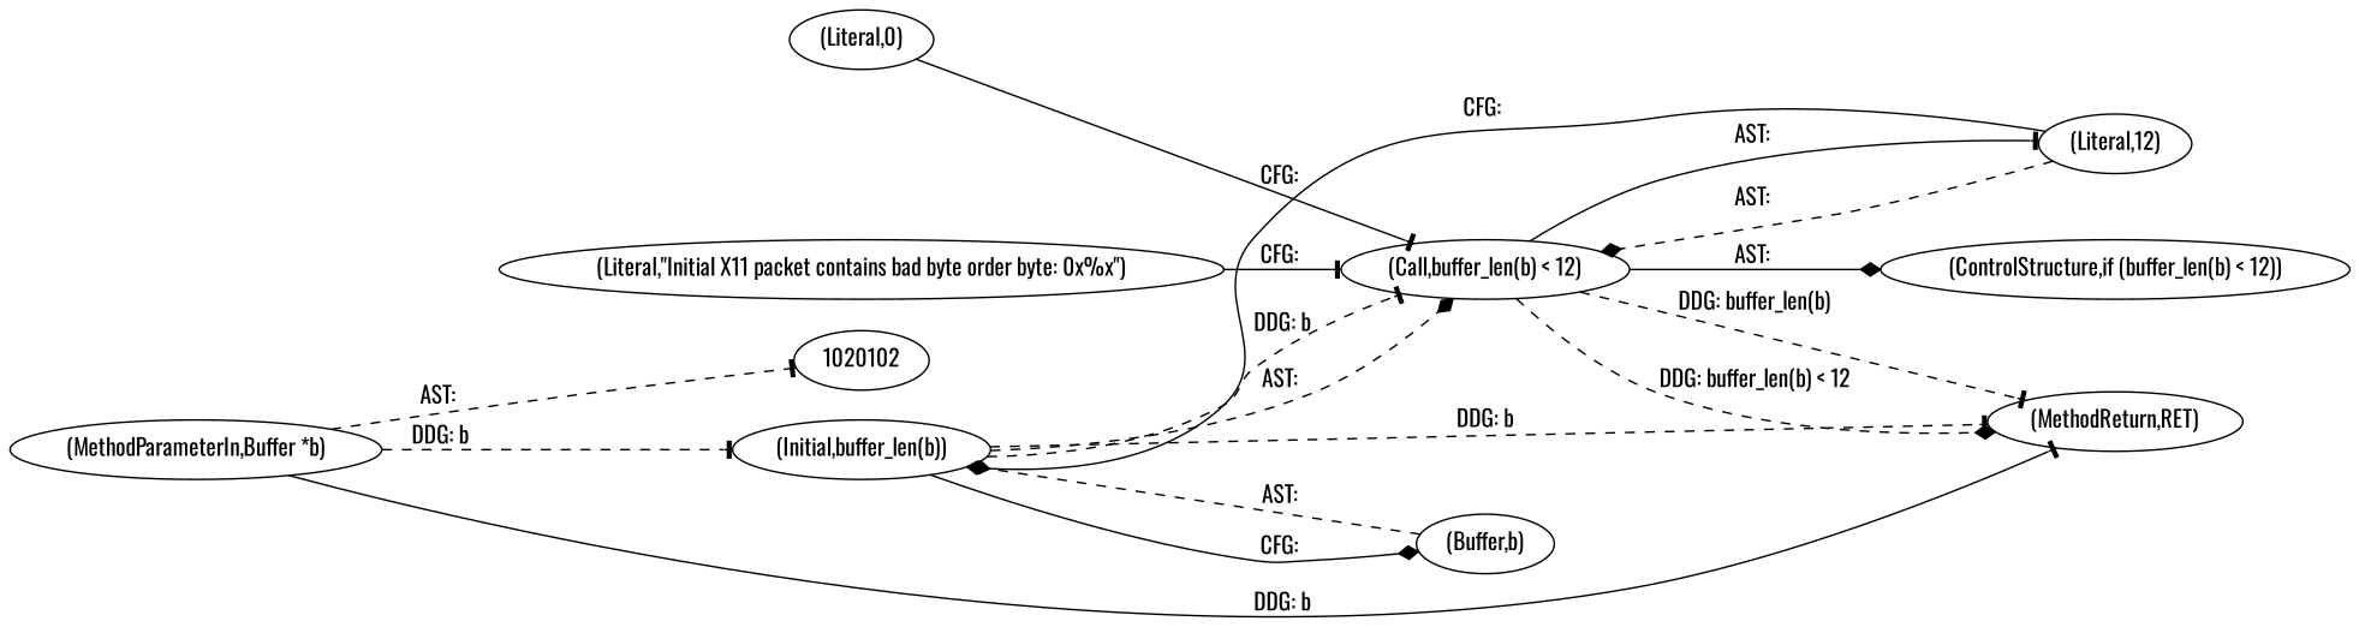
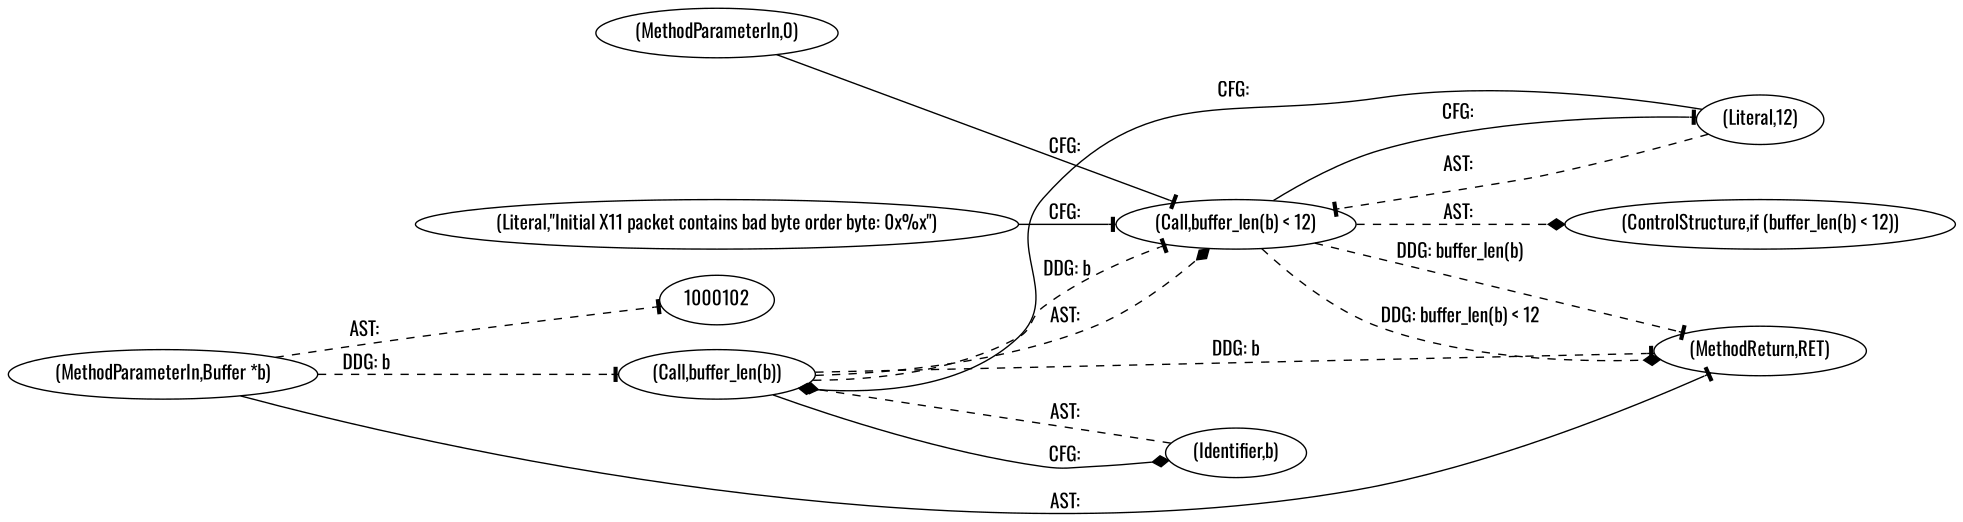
  digraph {
    fontname=Oswald
    rankdir=LR
    node [fontname=Oswald]
    edge [arrowhead=tee fontname=Oswald style=dashed]
    n1 [label="(MethodParameterIn,Buffer *b)"]
-   n2 [label="(Initial,buffer_len(b))"]
+   n2 [label="(Call,buffer_len(b))"]
    n3 [label="(MethodReturn,RET)"]
-   1000102 [label=1020102]
+   1000102
    n5 [label="(Call,buffer_len(b) < 12)"]
-   n6 [label="(Buffer,b)"]
+   n6 [label="(Identifier,b)"]
    n7 [label="(Literal,12)"]
    n8 [label="(ControlStructure,if (buffer_len(b) < 12))"]
    n9 [label="(Literal,\"Initial X11 packet contains bad byte order byte: 0x%x\")"]
-   n10 [label="(Literal,0)"]
+   n10 [label="(MethodParameterIn,0)"]
    n1 -> n2 [label="DDG: b"]
-   n1 -> n3 [label="DDG: b" style=solid]
+   n1 -> n3 [label="AST: " style=solid]
    n1 -> 1000102 [label="AST: "]
    n2 -> n3 [label="DDG: b"]
    n2 -> n5 [arrowhead=diamond label="AST: "]
    n2 -> n5 [label="DDG: b"]
    n2 -> n6 [arrowhead=diamond label="CFG: " style=solid]
    n5 -> n3 [arrowhead=diamond label="DDG: buffer_len(b) < 12"]
    n5 -> n3 [label="DDG: buffer_len(b)"]
-   n5 -> n7 [label="AST: " style=solid]
-   n5 -> n8 [arrowhead=diamond label="AST: " style=solid]
+   n5 -> n7 [label="CFG: " style=solid]
+   n5 -> n8 [arrowhead=diamond label="AST: "]
    n6 -> n2 [arrowhead=diamond label="AST: "]
    n7 -> n2 [arrowhead=diamond label="CFG: " style=solid]
-   n7 -> n5 [arrowhead=diamond label="AST: "]
+   n7 -> n5 [label="AST: "]
    n9 -> n5 [label="CFG: " style=solid]
    n10 -> n5 [label="CFG: " style=solid]
  }
